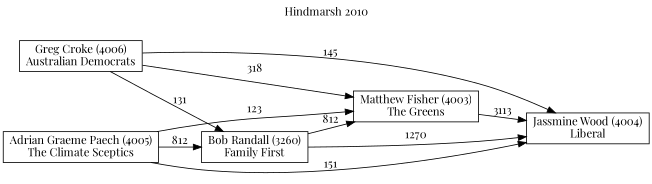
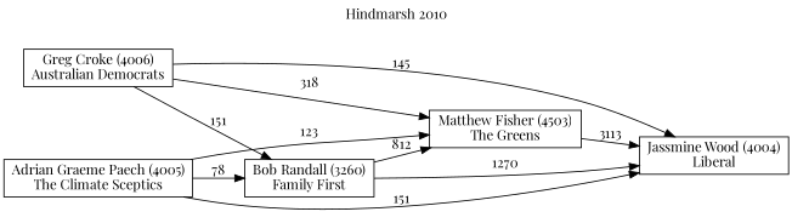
  digraph {
    fontname="Playfair Display"
    label="Hindmarsh 2010"
    labelloc=t
    mclimit=10
    rankdir=LR
    node [fontname="Playfair Display" shape=box]
    edge [fontname="Playfair Display"]
    n1 [label="Jassmine Wood (4004)\nLiberal"]
-   n2 [label="Matthew Fisher (4003)\nThe Greens"]
+   n2 [label="Matthew Fisher (4503)\nThe Greens"]
    n3 [label="Bob Randall (3260)\nFamily First"]
    n4 [label="Greg Croke (4006)\nAustralian Democrats"]
    n5 [label="Adrian Graeme Paech (4005)\nThe Climate Sceptics"]
    n2 -> n1 [label=3113]
    n3 -> n1 [label=1270]
    n3 -> n2 [label=812]
    n4 -> n1 [label=145]
    n4 -> n2 [label=318]
-   n4 -> n3 [label=131]
+   n4 -> n3 [label=151]
    n5 -> n1 [label=151]
    n5 -> n2 [label=123]
-   n5 -> n3 [label=812]
+   n5 -> n3 [label=78]
  }
